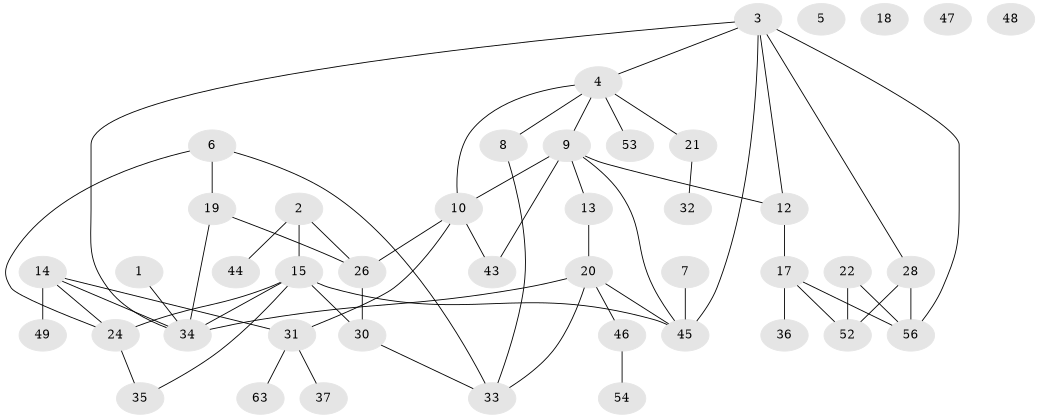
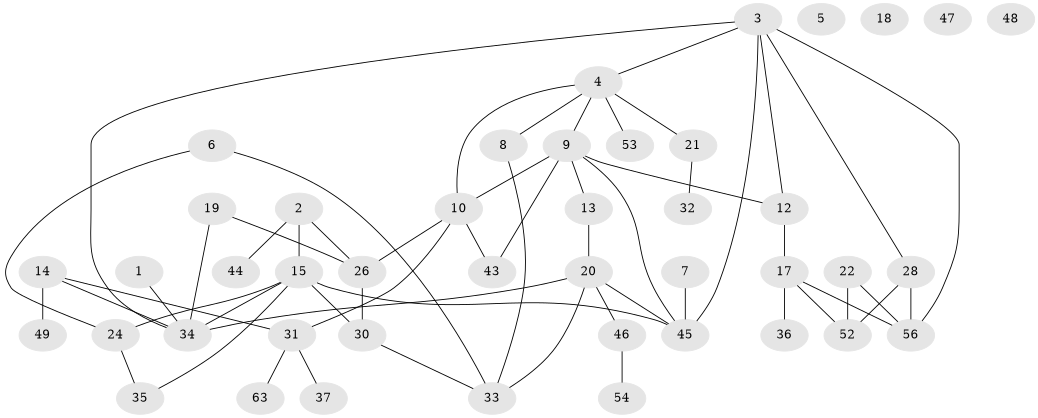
  graph {
    node [color=gray90 style=filled]
    1 [super="+61"]
    34 [super="+60"]
    2 [super="+27"]
    15 [super="+58"]
    26 [super="+29"]
    44
    45 [super="+55"]
    24 [super="+50"]
    30
    35
    3 [super="+11"]
    4 [super="+59"]
    12 [super="+25"]
    28 [super="+68"]
    56
    8
    9 [super="+66"]
    10 [super="+39"]
    21 [super="+62"]
    53
    17 [super="+64"]
    52
    33 [super="+38"]
    13 [super="+51"]
    43
    31 [super="+41"]
    32
    5
    36
    19 [super="+23"]
    6
    7
    20 [super="+40"]
    37 [super="+57"]
    63 [super="+65"]
    46 [super="+67"]
    14
    49
    18
    54
    22 [super="+42"]
    47
    48
    1 -- 34
    2 -- 15
    2 -- 26
    2 -- 44
    15 -- 34
    15 -- 45
    15 -- 24
    15 -- 30
    15 -- 35
    26 -- 30
    24 -- 35
    30 -- 33
    3 -- 34
    3 -- 45
    3 -- 4
    3 -- 12
    3 -- 28
    3 -- 56
    4 -- 8
    4 -- 9
    4 -- 10
    4 -- 21
    4 -- 53
    12 -- 17
    28 -- 56
    28 -- 52
    8 -- 33
    9 -- 45
    9 -- 12
    9 -- 10
    9 -- 13
    9 -- 43
    10 -- 26
    10 -- 43
    10 -- 31
    21 -- 32
    17 -- 56
    17 -- 52
    17 -- 36
    13 -- 20
    31 -- 37
    31 -- 63
    19 -- 34
    19 -- 26
    6 -- 24
    6 -- 33
-   6 -- 19
    7 -- 45
    20 -- 34 [weight=2]
    20 -- 45
    20 -- 33
    20 -- 46
    46 -- 54
    14 -- 34
-   14 -- 24
    14 -- 31
    14 -- 49
    22 -- 56
    22 -- 52
  }
